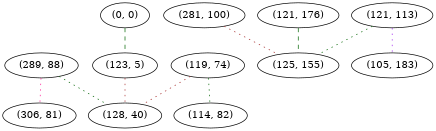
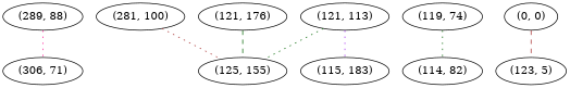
  graph {
    edge [color=darkgreen style=dotted weight=1]
    "(289, 88)"
-   "(306, 81)"
-   "(128, 40)"
+   "(306, 81)" [label="(306, 71)"]
    "(281, 100)"
    "(125, 155)"
    "(121, 113)"
-   "(115, 183)" [label="(105, 183)"]
+   "(115, 183)"
    "(119, 74)"
    n9 [label="(114, 82)"]
    "(121, 176)"
    "(0, 0)"
    "(123, 5)"
    "(289, 88)" -- "(306, 81)" [color=deeppink]
-   "(289, 88)" -- "(128, 40)"
    "(281, 100)" -- "(125, 155)" [color=brown]
    "(121, 113)" -- "(125, 155)"
    "(121, 113)" -- "(115, 183)" [color=purple]
-   "(119, 74)" -- "(128, 40)" [color=brown]
    "(119, 74)" -- n9
    "(121, 176)" -- "(125, 155)" [style=dashed]
-   "(0, 0)" -- "(123, 5)" [style=dashed weight=4]
-   "(123, 5)" -- "(128, 40)" [color=brown]
+   "(0, 0)" -- "(123, 5)" [color=brown style=dashed weight=4]
  }
